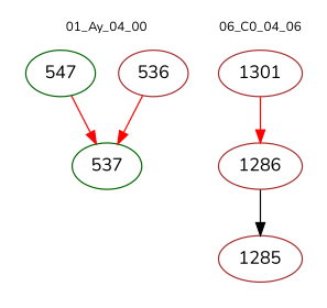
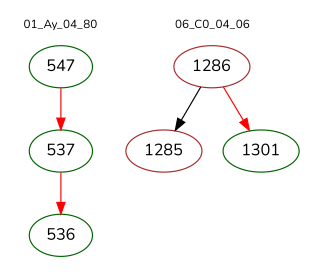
  digraph {
    fontname=Nunito
    node [color=darkgreen fontname=Nunito]
    edge [color=red fontname=Nunito]
    n1 [label=537]
-   n2 [color=brown label=536]
+   n2 [label=536]
    n3 [label=547]
    n4 [color=brown label=1286]
    n5 [color=brown label=1285]
-   n6 [color=brown label=1301]
+   n6 [label=1301]
    subgraph cluster_1 {
      color=white
      fontsize=10
-     label="01_Ay_04_00"
+     label="01_Ay_04_80"
      n1
      n2
      n3
    }
    subgraph cluster_2 {
      color=white
      fontsize=10
      label="06_C0_04_06"
      n4
      n5
      n6
    }
-   n2 -> n1
+   n1 -> n2
    n3 -> n1
    n4 -> n5 [color=black]
-   n6 -> n4
+   n4 -> n6
  }
